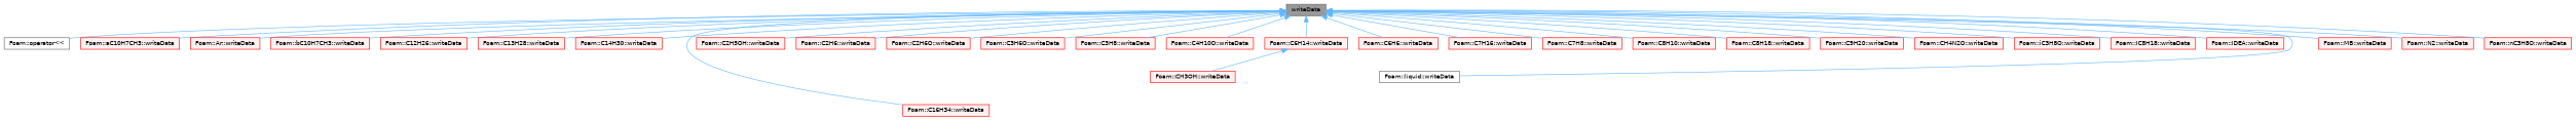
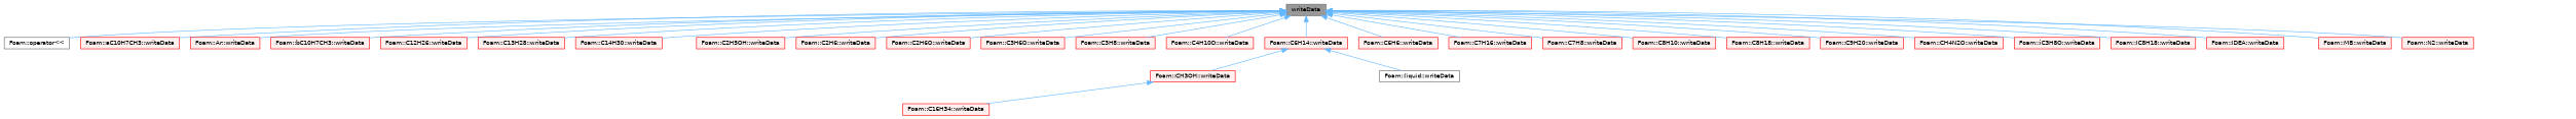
  digraph {
    rankdir=TB
    node [color=red fillcolor="#FFF0F0" fontname=Helvetica fontsize=10 shape=box style=filled]
    edge [color=steelblue1 dir=back fontname=Helvetica fontsize=10 labelfontname=Helvetica labelfontsize=10 style=solid]
    n1 [color=gray40 fillcolor=grey60 fontcolor=black height=0.2 label=writeData width=0.4]
    n2 [color=grey40 fillcolor=white height=0.2 label="Foam::operator\<\<" width=0.4]
    n3 [height=0.2 label="Foam::aC10H7CH3::writeData" width=0.4]
    n4 [height=0.2 label="Foam::Ar::writeData" width=0.4]
    n5 [height=0.2 label="Foam::bC10H7CH3::writeData" width=0.4]
    n6 [height=0.2 label="Foam::C12H26::writeData" width=0.4]
    n7 [height=0.2 label="Foam::C13H28::writeData" width=0.4]
    n8 [height=0.2 label="Foam::C14H30::writeData" width=0.4]
    n9 [height=0.2 label="Foam::C16H34::writeData" width=0.4]
    n10 [height=0.2 label="Foam::C2H5OH::writeData" width=0.4]
    n11 [height=0.2 label="Foam::C2H6::writeData" width=0.4]
    n12 [height=0.2 label="Foam::C2H6O::writeData" width=0.4]
    n13 [height=0.2 label="Foam::C3H6O::writeData" width=0.4]
    n14 [height=0.2 label="Foam::C3H8::writeData" width=0.4]
    n15 [height=0.2 label="Foam::C4H10O::writeData" width=0.4]
    n16 [height=0.2 label="Foam::C6H14::writeData" width=0.4]
    n17 [height=0.2 label="Foam::C6H6::writeData" width=0.4]
    n18 [height=0.2 label="Foam::C7H16::writeData" width=0.4]
    n19 [height=0.2 label="Foam::C7H8::writeData" width=0.4]
    n20 [height=0.2 label="Foam::C8H10::writeData" width=0.4]
    n21 [height=0.2 label="Foam::C8H18::writeData" width=0.4]
    n22 [height=0.2 label="Foam::C9H20::writeData" width=0.4]
    n23 [height=0.2 label="Foam::CH4N2O::writeData" width=0.4]
    n24 [height=0.2 label="Foam::iC3H8O::writeData" width=0.4]
    n25 [height=0.2 label="Foam::IC8H18::writeData" width=0.4]
    n26 [height=0.2 label="Foam::IDEA::writeData" width=0.4]
    n27 [color=grey40 fillcolor=white height=0.2 label="Foam::liquid::writeData" width=0.4]
    n28 [height=0.2 label="Foam::MB::writeData" width=0.4]
    n29 [height=0.2 label="Foam::N2::writeData" width=0.4]
-   n30 [height=0.2 label="Foam::nC3H8O::writeData" width=0.4]
    n31 [height=0.2 label="Foam::CH3OH::writeData" width=0.4]
    n1 -> n2
    n1 -> n3
    n1 -> n4
    n1 -> n5
    n1 -> n6
    n1 -> n7
    n1 -> n8
-   n1 -> n9
+   n31 -> n9
    n1 -> n10
    n1 -> n11
    n1 -> n12
    n1 -> n13
    n1 -> n14
    n1 -> n15
    n1 -> n16
    n1 -> n17
    n1 -> n18
    n1 -> n19
    n1 -> n20
    n1 -> n21
    n1 -> n22
    n1 -> n23
    n1 -> n24
    n1 -> n25
    n1 -> n26
-   n1 -> n27
+   n16 -> n27
    n1 -> n28
    n1 -> n29
-   n1 -> n30
    n16 -> n31
  }
